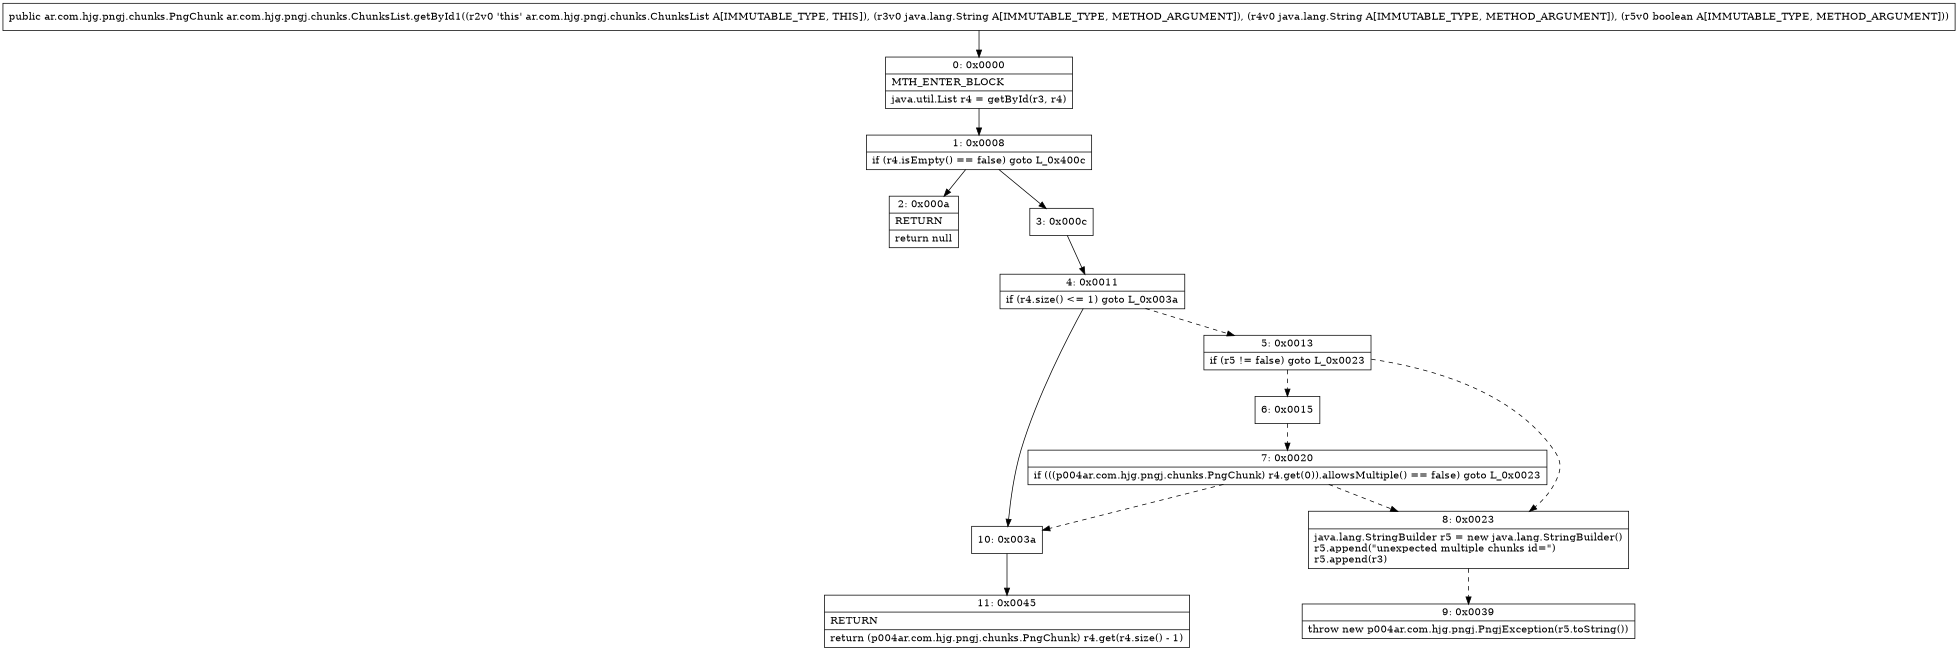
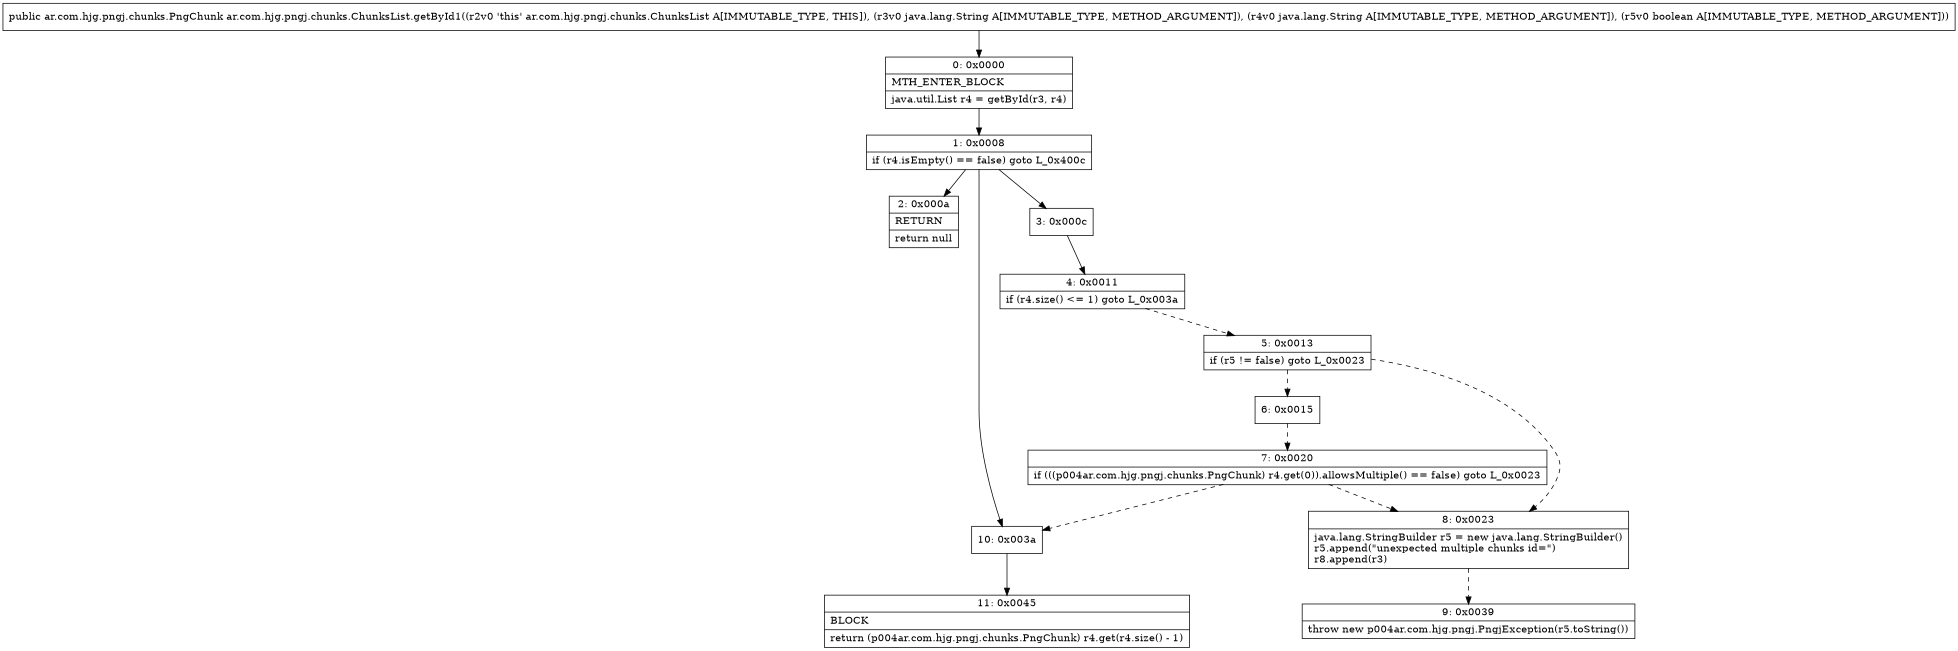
  digraph {
    node [shape=record]
    edge [style=dashed]
    n1 [label="{0\:\ 0x0000|MTH_ENTER_BLOCK\l|java.util.List r4 = getById(r3, r4)\l}"]
    n2 [label="{1\:\ 0x0008|if (r4.isEmpty() == false) goto L_0x400c\l}"]
    n3 [label="{2\:\ 0x000a|RETURN\l|return null\l}"]
    n4 [label="{3\:\ 0x000c}"]
    n5 [label="{4\:\ 0x0011|if (r4.size() \<= 1) goto L_0x003a\l}"]
    n6 [label="{5\:\ 0x0013|if (r5 != false) goto L_0x0023\l}"]
    n7 [label="{10\:\ 0x003a}"]
    n8 [label="{6\:\ 0x0015}"]
-   n9 [label="{8\:\ 0x0023|java.lang.StringBuilder r5 = new java.lang.StringBuilder()\lr5.append(\"unexpected multiple chunks id=\")\lr5.append(r3)\l}"]
-   n10 [label="{11\:\ 0x0045|RETURN\l|return (p004ar.com.hjg.pngj.chunks.PngChunk) r4.get(r4.size() \- 1)\l}"]
+   n9 [label="{8\:\ 0x0023|java.lang.StringBuilder r5 = new java.lang.StringBuilder()\lr5.append(\"unexpected multiple chunks id=\")\lr8.append(r3)\l}"]
+   n10 [label="{11\:\ 0x0045|BLOCK\l|return (p004ar.com.hjg.pngj.chunks.PngChunk) r4.get(r4.size() \- 1)\l}"]
    n11 [label="{7\:\ 0x0020|if (((p004ar.com.hjg.pngj.chunks.PngChunk) r4.get(0)).allowsMultiple() == false) goto L_0x0023\l}"]
    n12 [label="{9\:\ 0x0039|throw new p004ar.com.hjg.pngj.PngjException(r5.toString())\l}"]
    n13 [label="{public ar.com.hjg.pngj.chunks.PngChunk ar.com.hjg.pngj.chunks.ChunksList.getById1((r2v0 'this' ar.com.hjg.pngj.chunks.ChunksList A[IMMUTABLE_TYPE, THIS]), (r3v0 java.lang.String A[IMMUTABLE_TYPE, METHOD_ARGUMENT]), (r4v0 java.lang.String A[IMMUTABLE_TYPE, METHOD_ARGUMENT]), (r5v0 boolean A[IMMUTABLE_TYPE, METHOD_ARGUMENT])) }"]
    n1 -> n2 [style=""]
    n2 -> n3 [style=solid]
    n2 -> n4 [style=""]
    n4 -> n5 [style=""]
    n5 -> n6
-   n5 -> n7 [style=""]
+   n2 -> n7 [style=""]
    n6 -> n8
    n6 -> n9
    n7 -> n10 [style=""]
    n8 -> n11
    n9 -> n12
    n11 -> n7
    n11 -> n9
    n13 -> n1 [style=""]
  }
